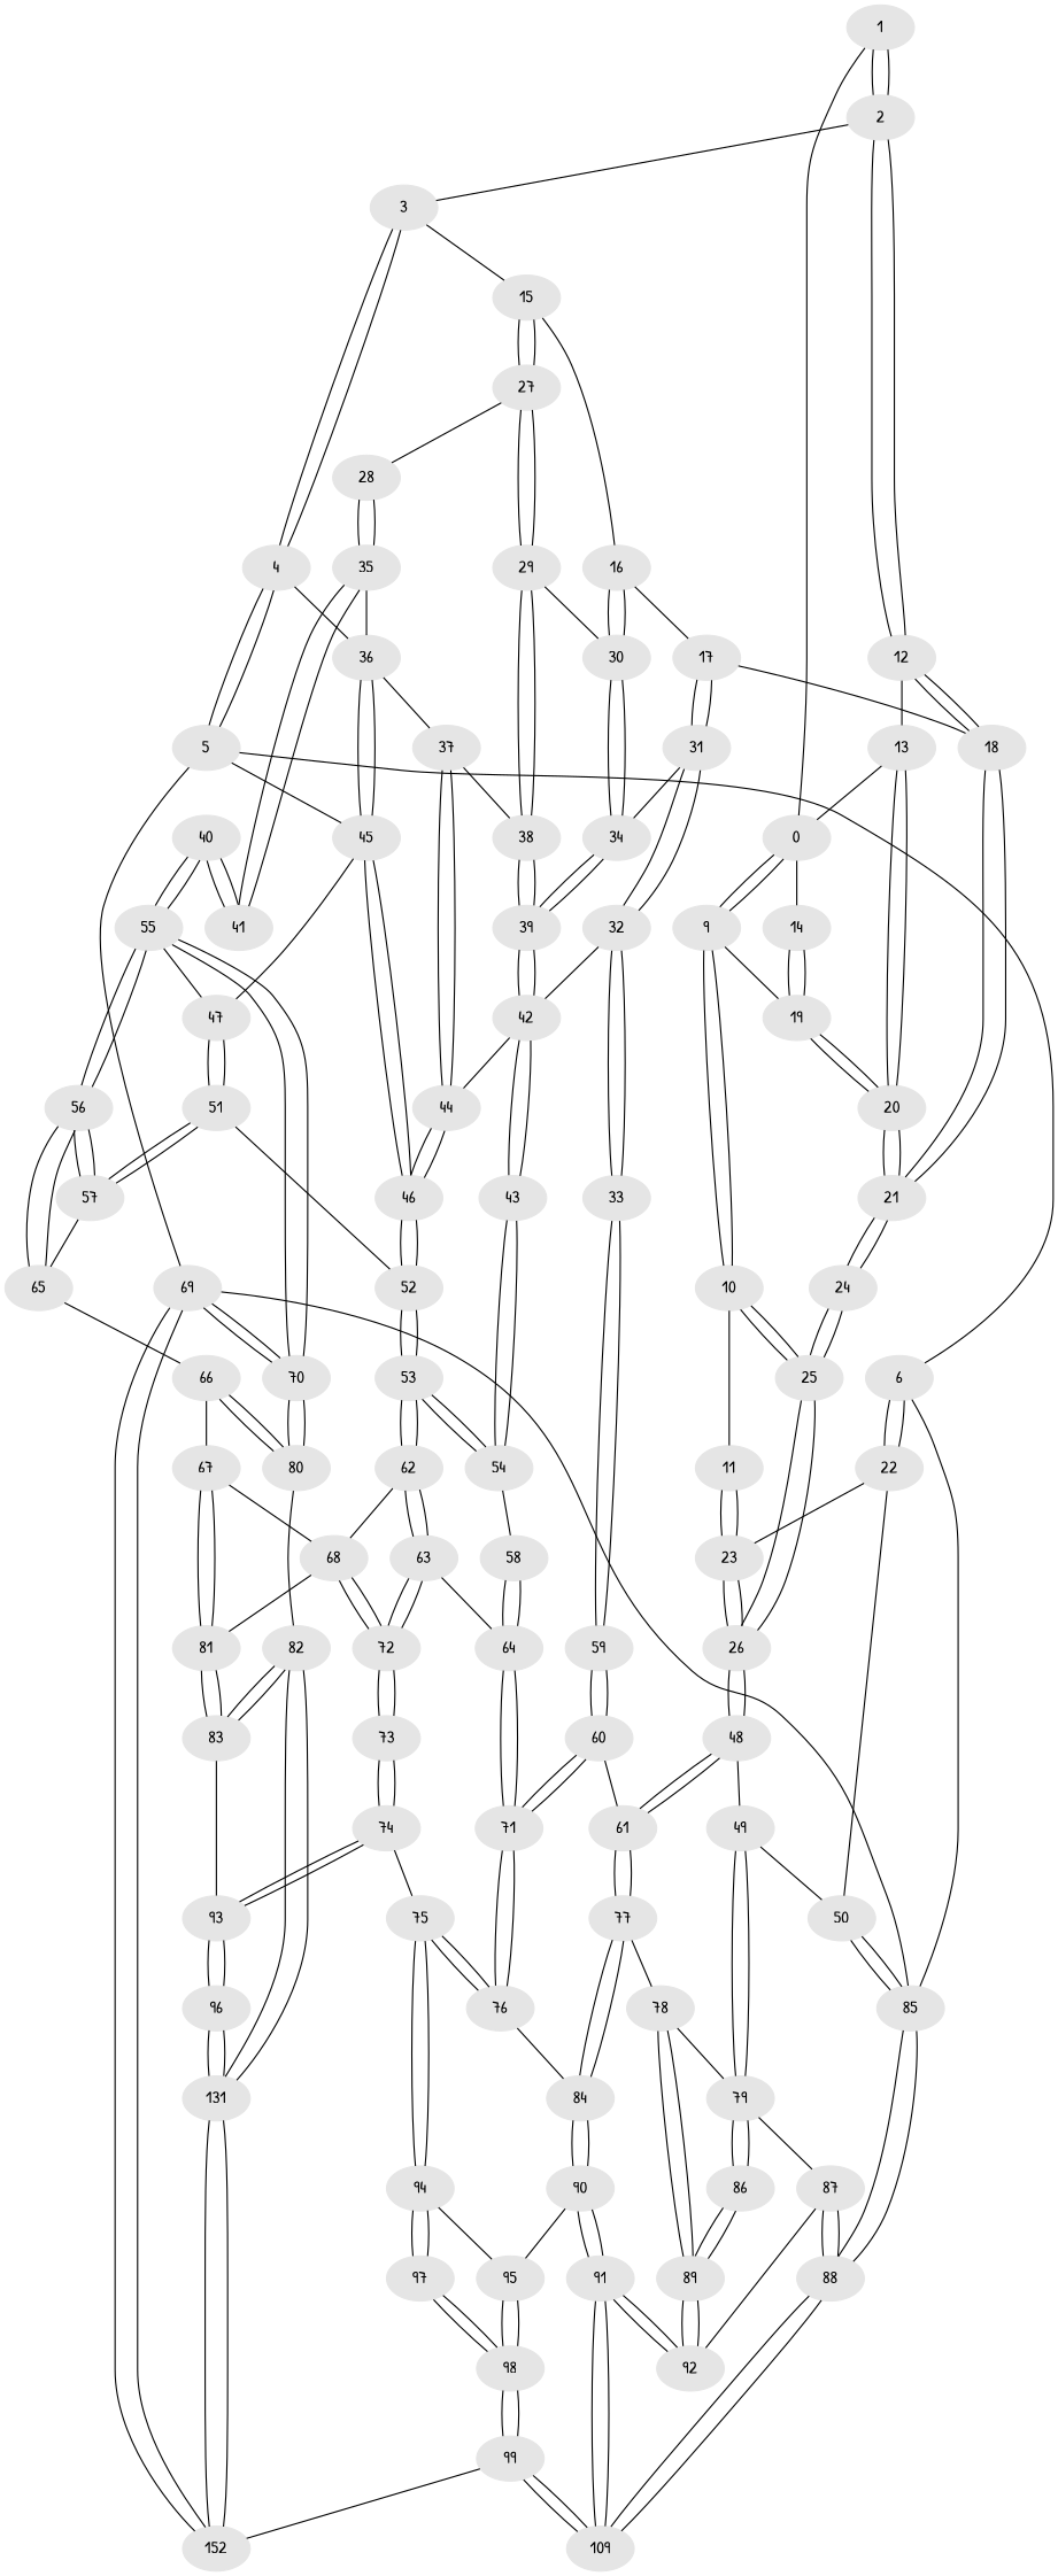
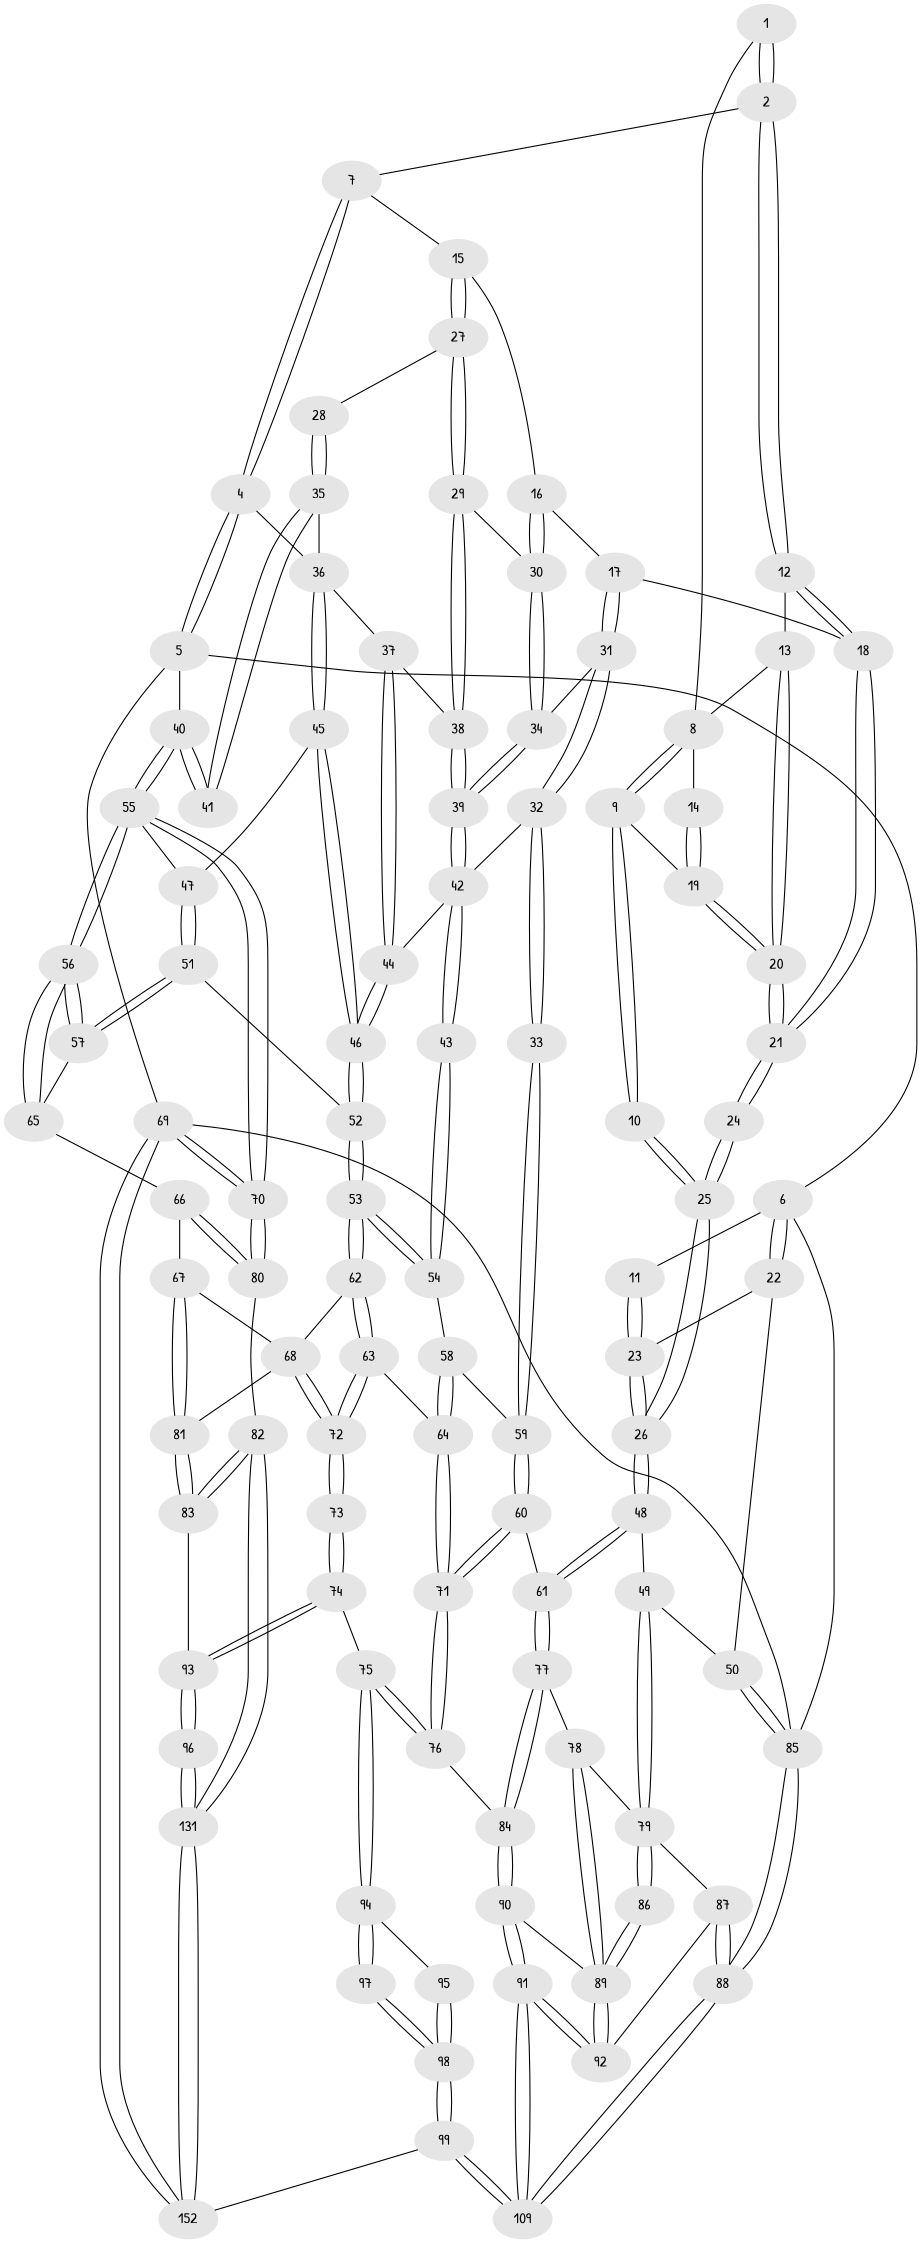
  graph {
    fontname="Patrick Hand"
    node [color=gray90 fontname="Patrick Hand" style=filled]
    edge [fontname="Patrick Hand"]
    1
    2
-   8 [label=0]
-   3
+   8
+   3 [label=7]
    12
    9
    14
    4
    15
    13
    18
    5
    36
    16
    27
    6
    40
    69
    28
    35
    22
    85
    41
    55
    70
    n26 [label=152]
    23
    50
    88
    11
    10
    19
    25
    20
    26
    21
    17
    30
    29
    31
    34
    32
    24
    48
    33
    59
    49
    61
    38
    39
    42
    43
    54
    60
    37
    45
    44
    47
    46
    56
    51
    58
    52
    53
    57
    79
    77
    86
    87
    65
    62
    63
    68
    64
    80
    66
    71
    76
    84
    78
    72
    81
    73
    67
    82
    83
    74
    75
    93
    94
    96
    95
    97
    90
    89
    92
    n97 [label=131]
    91
    n99 [label=109]
    98
    99
    1 -- 2
    1 -- 2
    1 -- 8
    2 -- 3
    2 -- 12
    2 -- 12
    8 -- 9
    8 -- 9
    8 -- 14
    3 -- 4
    3 -- 4
    3 -- 15
    12 -- 13
    12 -- 18
    12 -- 18
    9 -- 10
    9 -- 10
    9 -- 19
    14 -- 19
    14 -- 19
    4 -- 5
    4 -- 5
    4 -- 36
    15 -- 16
    15 -- 27
    15 -- 27
    13 -- 8
    13 -- 20
    13 -- 20
    18 -- 21
    18 -- 21
    5 -- 6
-   5 -- 45
+   5 -- 40
    5 -- 69
    36 -- 37
    36 -- 45
    36 -- 45
    16 -- 17
    16 -- 30
    16 -- 30
    27 -- 28
    27 -- 29
    27 -- 29
    6 -- 22
    6 -- 22
    6 -- 85
    40 -- 41
    40 -- 41
    40 -- 55
    40 -- 55
    69 -- 85
    69 -- 70
    69 -- 70
    69 -- n26
    69 -- n26
    28 -- 35
    28 -- 35
    35 -- 36
    35 -- 41
    35 -- 41
    22 -- 23
    22 -- 50
    85 -- 88
    85 -- 88
    55 -- 70
    55 -- 70
    55 -- 47
    55 -- 56
    55 -- 56
    70 -- 80
    70 -- 80
    23 -- 26
    23 -- 26
    50 -- 85
    50 -- 85
    88 -- n99
    88 -- n99
    11 -- 23
    11 -- 23
-   10 -- 11
+   6 -- 11
    10 -- 25
    10 -- 25
    19 -- 20
    19 -- 20
    25 -- 26
    25 -- 26
    20 -- 21
    20 -- 21
    26 -- 48
    26 -- 48
    21 -- 24
    21 -- 24
    17 -- 18
    17 -- 31
    17 -- 31
    30 -- 34
    30 -- 34
    29 -- 30
    29 -- 38
    29 -- 38
    31 -- 34
    31 -- 32
    31 -- 32
    34 -- 39
    34 -- 39
    32 -- 33
    32 -- 33
    32 -- 42
    24 -- 25
    24 -- 25
    48 -- 49
    48 -- 61
    48 -- 61
    33 -- 59
    33 -- 59
    59 -- 60
    59 -- 60
    49 -- 50
    49 -- 79
    49 -- 79
    61 -- 77
    61 -- 77
    38 -- 39
    38 -- 39
    39 -- 42
    39 -- 42
    42 -- 43
    42 -- 43
    42 -- 44
    43 -- 54
    43 -- 54
    54 -- 58
    60 -- 61
    60 -- 71
    60 -- 71
    37 -- 38
    37 -- 44
    37 -- 44
    45 -- 47
    45 -- 46
    45 -- 46
    44 -- 46
    44 -- 46
    47 -- 51
    47 -- 51
    46 -- 52
    46 -- 52
    56 -- 57
    56 -- 57
    56 -- 65
    56 -- 65
    51 -- 52
    51 -- 57
    51 -- 57
+   58 -- 59
    58 -- 64
    58 -- 64
    52 -- 53
    52 -- 53
    53 -- 54
    53 -- 54
    53 -- 62
    53 -- 62
    57 -- 65
    79 -- 86
    79 -- 86
    79 -- 87
    77 -- 84
    77 -- 84
    77 -- 78
    86 -- 89
    86 -- 89
    87 -- 88
    87 -- 88
    87 -- 92
    65 -- 66
    62 -- 63
    62 -- 63
    62 -- 68
    63 -- 64
    63 -- 72
    63 -- 72
    68 -- 72
    68 -- 72
    68 -- 81
    64 -- 71
    64 -- 71
    80 -- 82
    66 -- 80
    66 -- 80
    66 -- 67
    71 -- 76
    71 -- 76
    76 -- 84
    84 -- 90
    84 -- 90
    78 -- 79
    78 -- 89
    78 -- 89
    72 -- 73
    72 -- 73
    81 -- 83
    81 -- 83
    73 -- 74
    73 -- 74
    67 -- 68
    67 -- 81
    67 -- 81
    82 -- 83
    82 -- 83
    82 -- n97
    82 -- n97
    83 -- 93
    74 -- 75
    74 -- 93
    74 -- 93
    75 -- 76
    75 -- 76
    75 -- 94
    75 -- 94
    93 -- 96
    93 -- 96
    94 -- 95
    94 -- 97
    94 -- 97
    96 -- n97
    96 -- n97
    95 -- 98
    95 -- 98
    97 -- 98
    97 -- 98
-   90 -- 95
+   90 -- 89
    90 -- 91
    90 -- 91
    89 -- 92
    89 -- 92
    n97 -- n26
    n97 -- n26
    91 -- 92
    91 -- 92
    91 -- n99
    91 -- n99
    98 -- 99
    98 -- 99
    99 -- n26
    99 -- n99
    99 -- n99
  }
